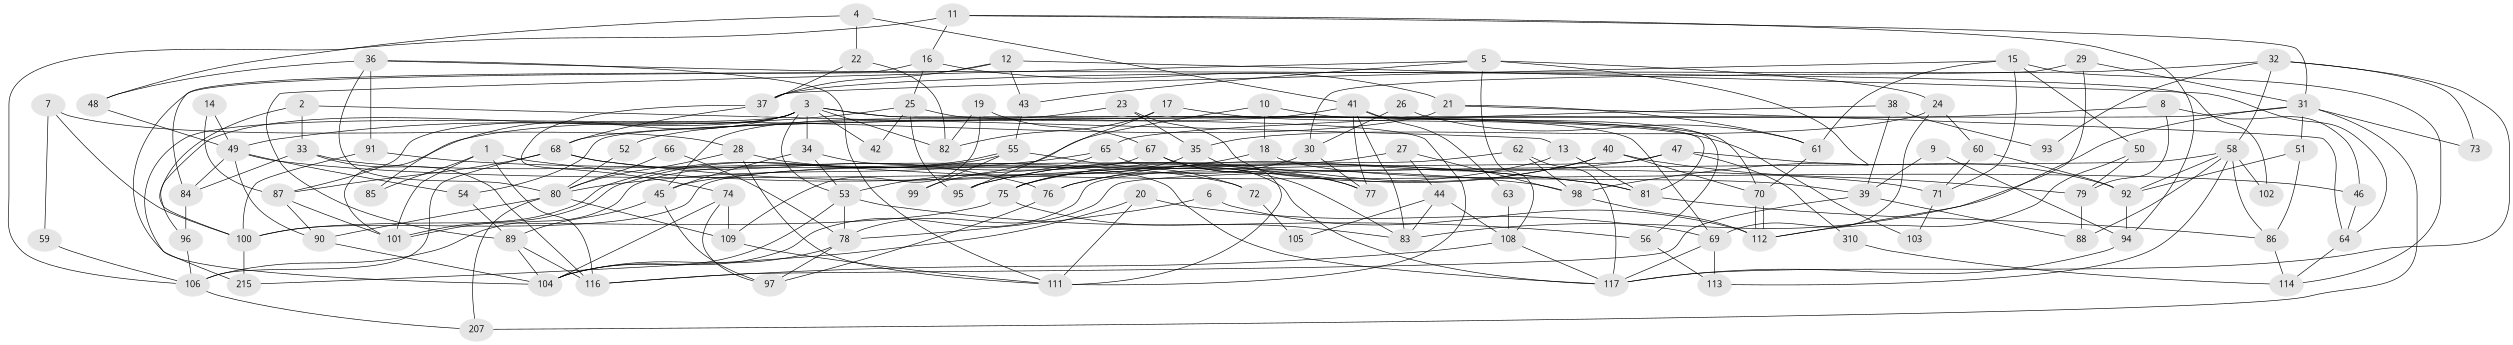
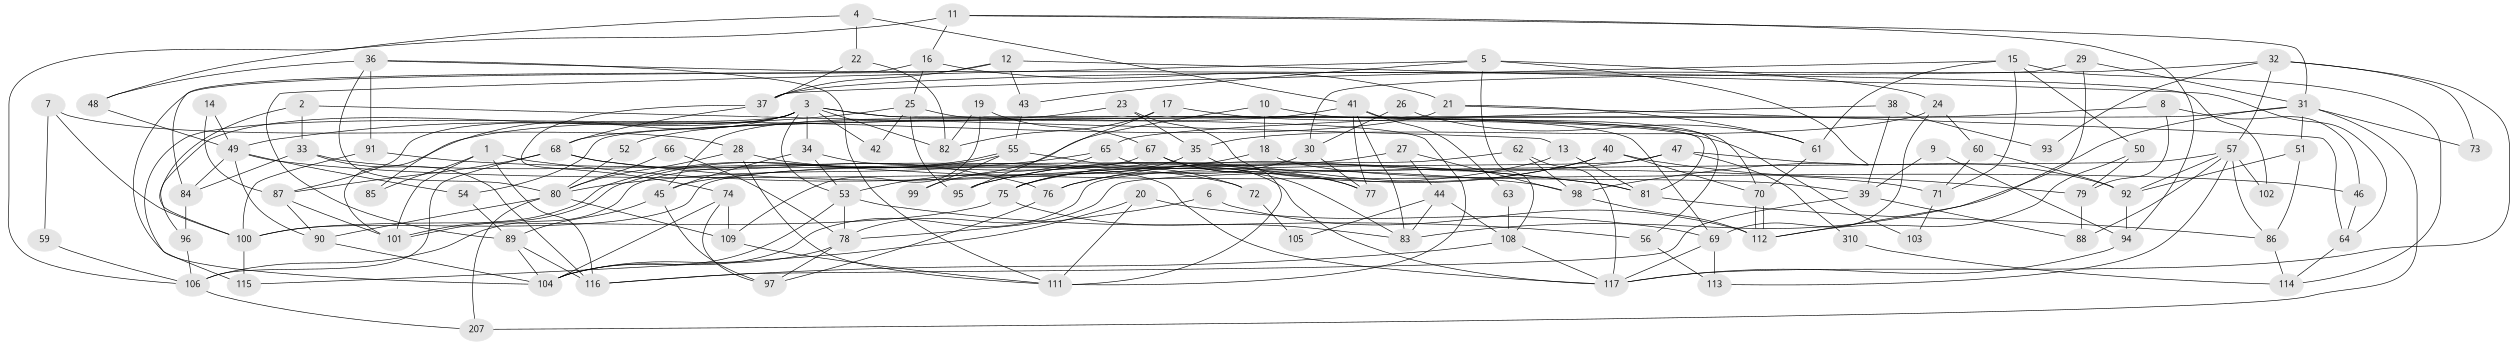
  graph {
    fontname="Open Sans"
    node [color=gray90 fontname="Open Sans" style=filled]
    edge [fontname="Open Sans"]
    1
    81
    85
    101
    116
    86
    2
    13
    33
    100
    95
    84
    72
-   115 [label=215]
+   115
    3
    34
    42
    53
    69
    82
    87
    96
    45
    117
    78
    104
    56
    113
    90
    106
    4
    22
    41
    48
    37
    77
    83
    52
    63
    49
    5
    24
    43
    89
    98
    108
    35
    60
    55
    112
    6
    97
    7
    28
    59
    46
    111
    80
    8
    68
    79
    64
    76
    88
    9
    39
    94
    10
    18
    70
    75
    11
    16
    31
    21
    25
    51
    54
    73
    n80 [label=207]
    12
    74
    114
    14
    71
    15
    50
    61
    103
    17
    19
    67
    109
    20
    23
    92
    26
    30
    27
    44
    105
    29
    32
-   57 [label=58]
+   57
    93
    102
    36
    91
    38
    65
    99
    40
    47
    n114 [label=310]
    62
    66
    1 -- 81
    1 -- 85
    1 -- 101
    1 -- 116
    81 -- 86
    86 -- 114
    2 -- 13
    2 -- 33
    2 -- 100
    13 -- 81
    13 -- 95
    33 -- 116
    33 -- 84
    33 -- 72
    100 -- 115
    84 -- 96
    72 -- 105
    3 -- 81
    3 -- 85
    3 -- 115
    3 -- 34
    3 -- 42
    3 -- 53
    3 -- 69
    3 -- 82
    3 -- 87
    3 -- 96
    34 -- 53
    34 -- 45
    34 -- 117
    53 -- 78
    53 -- 104
    53 -- 56
    69 -- 117
    69 -- 113
    87 -- 101
    87 -- 90
    96 -- 106
    45 -- 89
    45 -- 97
    78 -- 104
    78 -- 97
    56 -- 113
    90 -- 104
    106 -- n80
    4 -- 22
    4 -- 41
    4 -- 48
    22 -- 82
    22 -- 37
    41 -- 56
    41 -- 77
    41 -- 83
    41 -- 52
    41 -- 63
    48 -- 49
    37 -- 68
    37 -- 74
    52 -- 80
    63 -- 108
    49 -- 84
    49 -- 90
    49 -- 54
    49 -- 71
    5 -- 24
    5 -- 43
    5 -- 89
    5 -- 98
    5 -- 108
    24 -- 69
    24 -- 35
    24 -- 60
    43 -- 55
    89 -- 116
    89 -- 104
    98 -- 112
    108 -- 116
    108 -- 117
    35 -- 111
    35 -- 75
    60 -- 71
    60 -- 92
    55 -- 101
    55 -- 101
    55 -- 72
    55 -- 99
    6 -- 78
    6 -- 112
    7 -- 100
    7 -- 28
    7 -- 59
    28 -- 46
    28 -- 111
    28 -- 80
    59 -- 106
    46 -- 64
    80 -- 90
    80 -- n80
    80 -- 109
    8 -- 46
    8 -- 68
    8 -- 79
    68 -- 81
    68 -- 87
    68 -- 106
    68 -- 76
    79 -- 88
    64 -- 114
    76 -- 97
    9 -- 39
    9 -- 94
    39 -- 116
    39 -- 88
    94 -- 117
    10 -- 53
    10 -- 18
    10 -- 70
    18 -- 39
    18 -- 75
    70 -- 112
    70 -- 112
    75 -- 100
    75 -- 83
    11 -- 106
    11 -- 94
    11 -- 16
    11 -- 31
    16 -- 84
    16 -- 21
    16 -- 25
    31 -- 83
    31 -- 51
    31 -- 54
    31 -- 73
    31 -- n80
    21 -- 101
    21 -- 64
    21 -- 61
    25 -- 95
    25 -- 42
    25 -- 49
    25 -- 111
    51 -- 86
    51 -- 92
    54 -- 89
    12 -- 104
    12 -- 37
    12 -- 43
    12 -- 64
    74 -- 104
    74 -- 97
    74 -- 109
    14 -- 87
    14 -- 49
    71 -- 103
    15 -- 37
    15 -- 114
    15 -- 71
    15 -- 50
    15 -- 61
    50 -- 112
    50 -- 79
    61 -- 70
    17 -- 95
    17 -- 82
    17 -- 103
    19 -- 82
    19 -- 67
    19 -- 109
    67 -- 106
    67 -- 77
    67 -- 83
    109 -- 111
    20 -- 115
    20 -- 69
    20 -- 111
    23 -- 45
    23 -- 77
    23 -- 35
    92 -- 94
    26 -- 61
    26 -- 30
    30 -- 77
    30 -- 76
    27 -- 45
    27 -- 98
    27 -- 44
    44 -- 83
    44 -- 108
    44 -- 105
    29 -- 112
    29 -- 31
    29 -- 30
    32 -- 117
    32 -- 37
    32 -- 73
    32 -- 57
    32 -- 93
    57 -- 86
    57 -- 78
    57 -- 113
    57 -- 88
    57 -- 92
    57 -- 102
    36 -- 48
    36 -- 111
    36 -- 80
    36 -- 102
    36 -- 91
    91 -- 100
    91 -- 98
    38 -- 39
    38 -- 93
    38 -- 65
    65 -- 117
    65 -- 80
    65 -- 99
    40 -- 95
    40 -- 79
    40 -- 70
    40 -- 75
    47 -- 104
    47 -- 76
    47 -- 92
    47 -- n114
    n114 -- 114
    62 -- 100
    62 -- 117
    62 -- 98
    66 -- 78
    66 -- 80
  }
